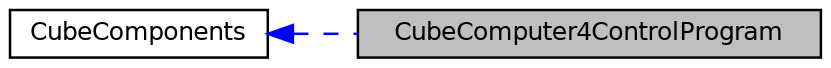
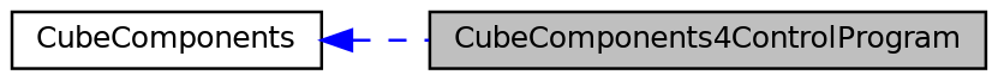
  digraph {
    rankdir=LR
    node [color=black fontname=Helvetica fontsize=10 shape=box style=filled]
    n1 [fillcolor=white height=0.2 label=CubeComponents width=0.4]
-   n2 [fillcolor=grey75 fontcolor=black height=0.2 label=CubeComputer4ControlProgram width=0.4]
+   n2 [fillcolor=grey75 fontcolor=black height=0.2 label=CubeComponents4ControlProgram width=0.4]
    n1 -> n2 [dir=back fontname=Helvetica fontsize=10 labelfontname=Helvetica labelfontsize=10 shape=plaintext style=dashed color=blue]
  }
